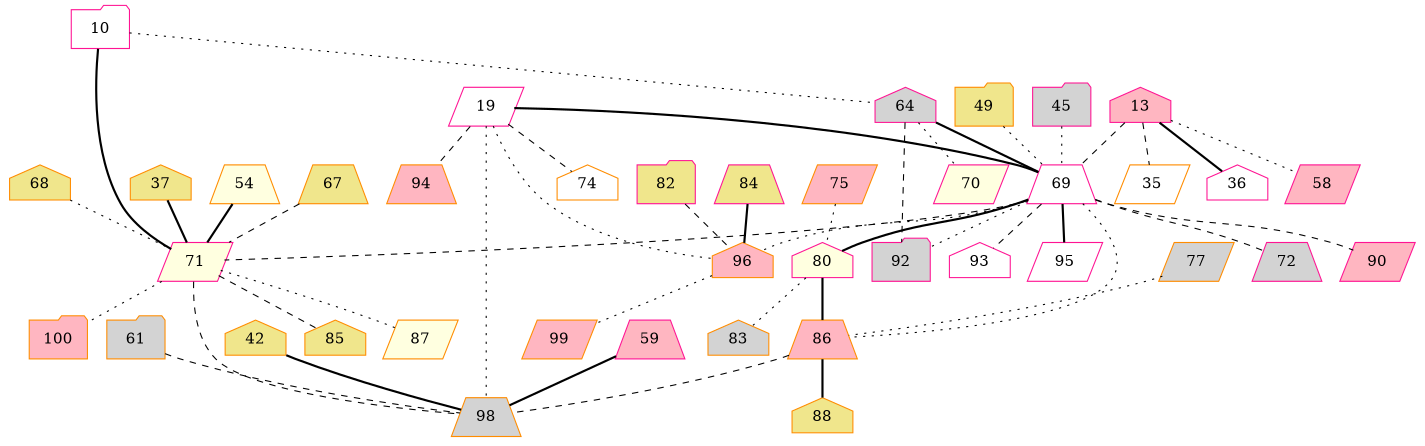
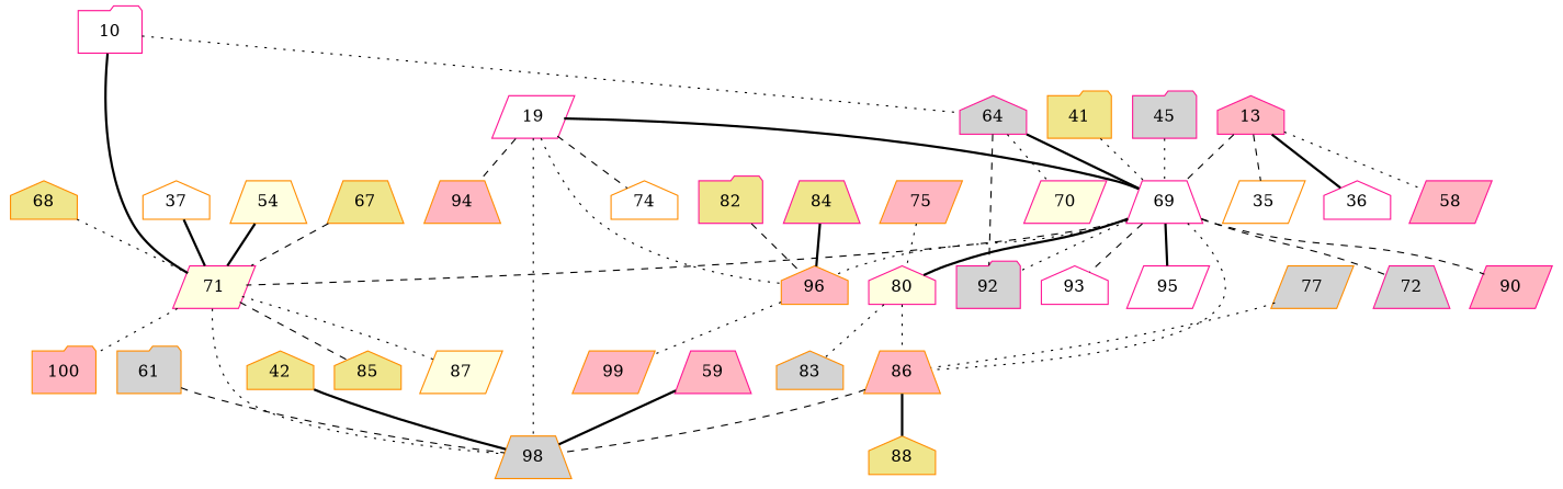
  graph {
    node [color=darkorange fillcolor=lightpink shape=house style=filled]
    edge [style=dotted]
    10 [color=deeppink fillcolor=white shape=folder super="+8"]
    64 [color=deeppink fillcolor=lightgrey super="+3+49"]
    71 [color=deeppink fillcolor=lightyellow shape=parallelogram super="+62+9+7+33"]
    69 [color=deeppink fillcolor=white shape=trapezium super="+15+46+47+51+14+60+40"]
    70 [color=deeppink fillcolor=lightyellow shape=parallelogram]
    92 [color=deeppink fillcolor=lightgrey shape=folder super="+38"]
    98 [fillcolor=lightgrey shape=trapezium super="+97+32"]
    85 [fillcolor=khaki]
    87 [fillcolor=lightyellow shape=parallelogram]
    100 [shape=folder]
    13 [color=deeppink super="+12"]
    35 [fillcolor=white shape=parallelogram]
    36 [color=deeppink fillcolor=white]
    58 [color=deeppink shape=parallelogram]
    96 [super="+63+91+50+52+56+57"]
    72 [color=deeppink fillcolor=lightgrey shape=trapezium]
    80 [color=deeppink fillcolor=lightyellow super="+23"]
    86 [shape=trapezium super="+66"]
    90 [color=deeppink shape=parallelogram]
    93 [color=deeppink fillcolor=white]
    95 [color=deeppink fillcolor=white shape=parallelogram]
    19 [color=deeppink fillcolor=white shape=parallelogram super="+18"]
    74 [fillcolor=white]
    94 [shape=trapezium super="+73"]
    99 [shape=parallelogram super="+76"]
-   37 [fillcolor=khaki]
-   41 [fillcolor=khaki shape=folder label=49]
+   37 [fillcolor=white]
+   41 [fillcolor=khaki shape=folder]
    42 [fillcolor=khaki]
    45 [color=deeppink fillcolor=lightgrey shape=folder]
    54 [fillcolor=lightyellow shape=trapezium]
    59 [color=deeppink shape=trapezium]
    61 [fillcolor=lightgrey shape=folder]
    67 [fillcolor=khaki shape=trapezium]
    68 [fillcolor=khaki]
    83 [fillcolor=lightgrey]
    88 [fillcolor=khaki]
    75 [shape=parallelogram]
    77 [fillcolor=lightgrey shape=parallelogram]
    82 [color=deeppink fillcolor=khaki shape=folder super="+29"]
    84 [color=deeppink fillcolor=khaki shape=trapezium super="+78"]
    10 -- 64
    10 -- 71 [style=bold weight=6]
    64 -- 69 [style=bold]
    64 -- 70
    64 -- 92 [style=dashed]
-   71 -- 98 [style=dashed weight=2]
+   71 -- 98 [weight=2]
    71 -- 85 [style=dashed]
    71 -- 87
    71 -- 100
    69 -- 71 [style=dashed weight=6]
    69 -- 92
    69 -- 96 [weight=3]
    69 -- 72 [style=dashed]
    69 -- 80 [style=bold weight=2]
    69 -- 86 [weight=2]
    69 -- 90 [style=dashed]
    69 -- 93 [style=dashed]
    69 -- 95 [style=bold]
    13 -- 69 [style=dashed weight=6]
    13 -- 35 [style=dashed]
    13 -- 36 [style=bold]
    13 -- 58
    96 -- 99
-   80 -- 86 [style=bold weight=4]
+   80 -- 86 [weight=4]
    80 -- 83
    86 -- 98 [style=dashed weight=2]
    86 -- 88 [style=bold]
    19 -- 69 [style=bold weight=2]
    19 -- 98 [weight=6]
    19 -- 96
    19 -- 74 [style=dashed]
    19 -- 94 [style=dashed]
    37 -- 71 [style=bold]
    41 -- 69
    42 -- 98 [style=bold]
    45 -- 69
    54 -- 71 [style=bold]
    59 -- 98 [style=bold]
    61 -- 98 [style=dashed]
    67 -- 71 [style=dashed]
    68 -- 71
    75 -- 80
    77 -- 86
    82 -- 96 [style=dashed]
    84 -- 96 [style=bold]
  }
